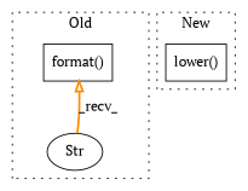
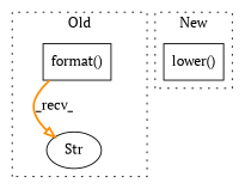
  digraph {
    fontname="PT Serif"
    node [a=75 shape=box fontname="PT Serif"]
    n1 [l="57,15" label="format()" s="3493,3686"]
    n2 [a=66 l=32 label=Str s=3493 shape=ellipse]
    n3 [l=18 label="lower()" s=3524]
    subgraph cluster_1 {
      label=Old
      style=dotted
      n1
      n2
    }
    subgraph cluster_2 {
      label=New
      style=dotted
      n3
    }
-   n2 -> n1 [label=_recv_ color=darkorange style=bold arrowhead=onormal fontname="PT Serif"]
+   n1 -> n2 [label=_recv_ color=darkorange style=bold arrowhead=onormal fontname="PT Serif"]
  }
